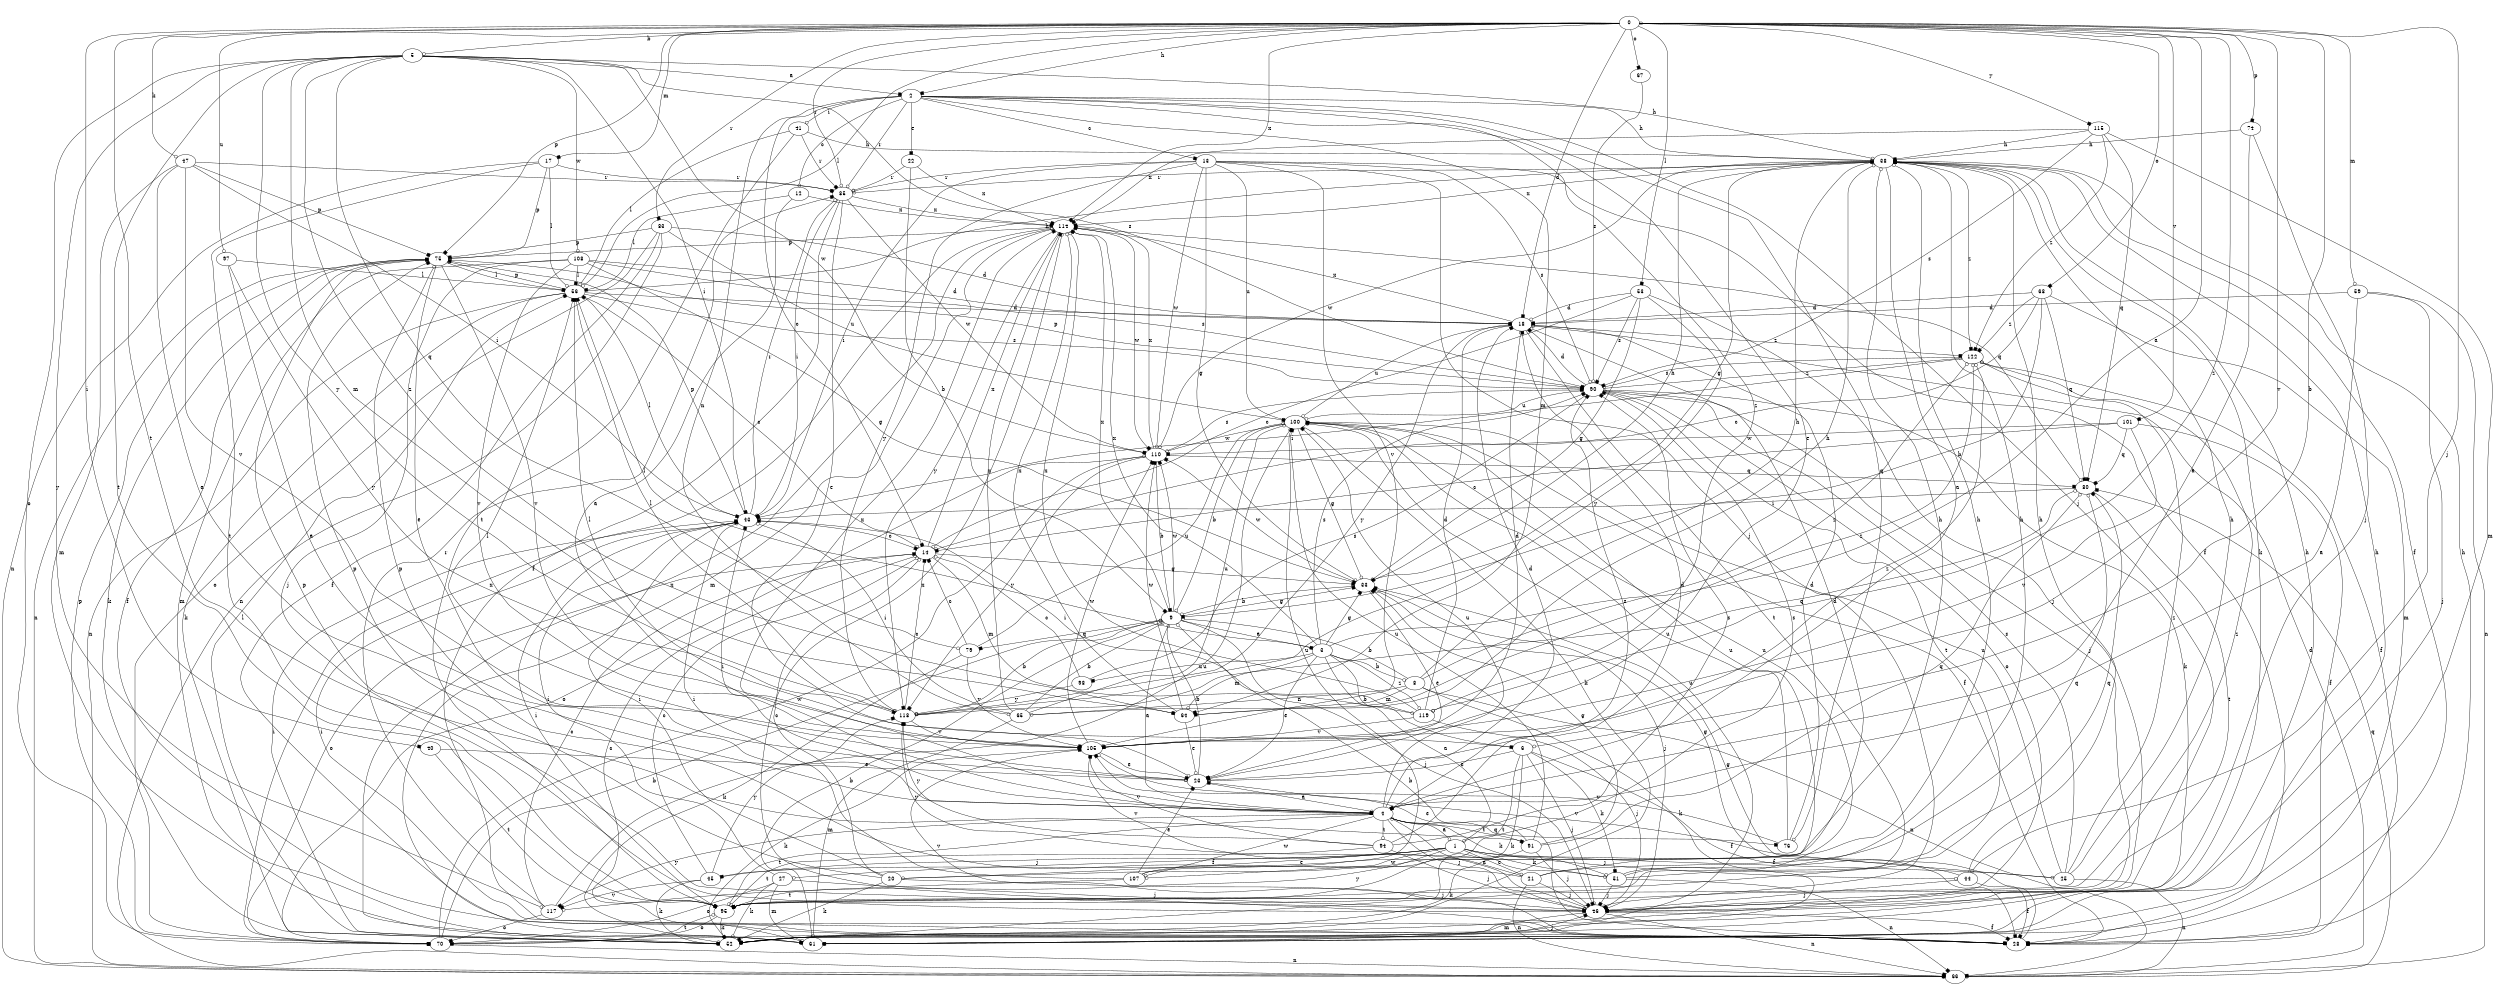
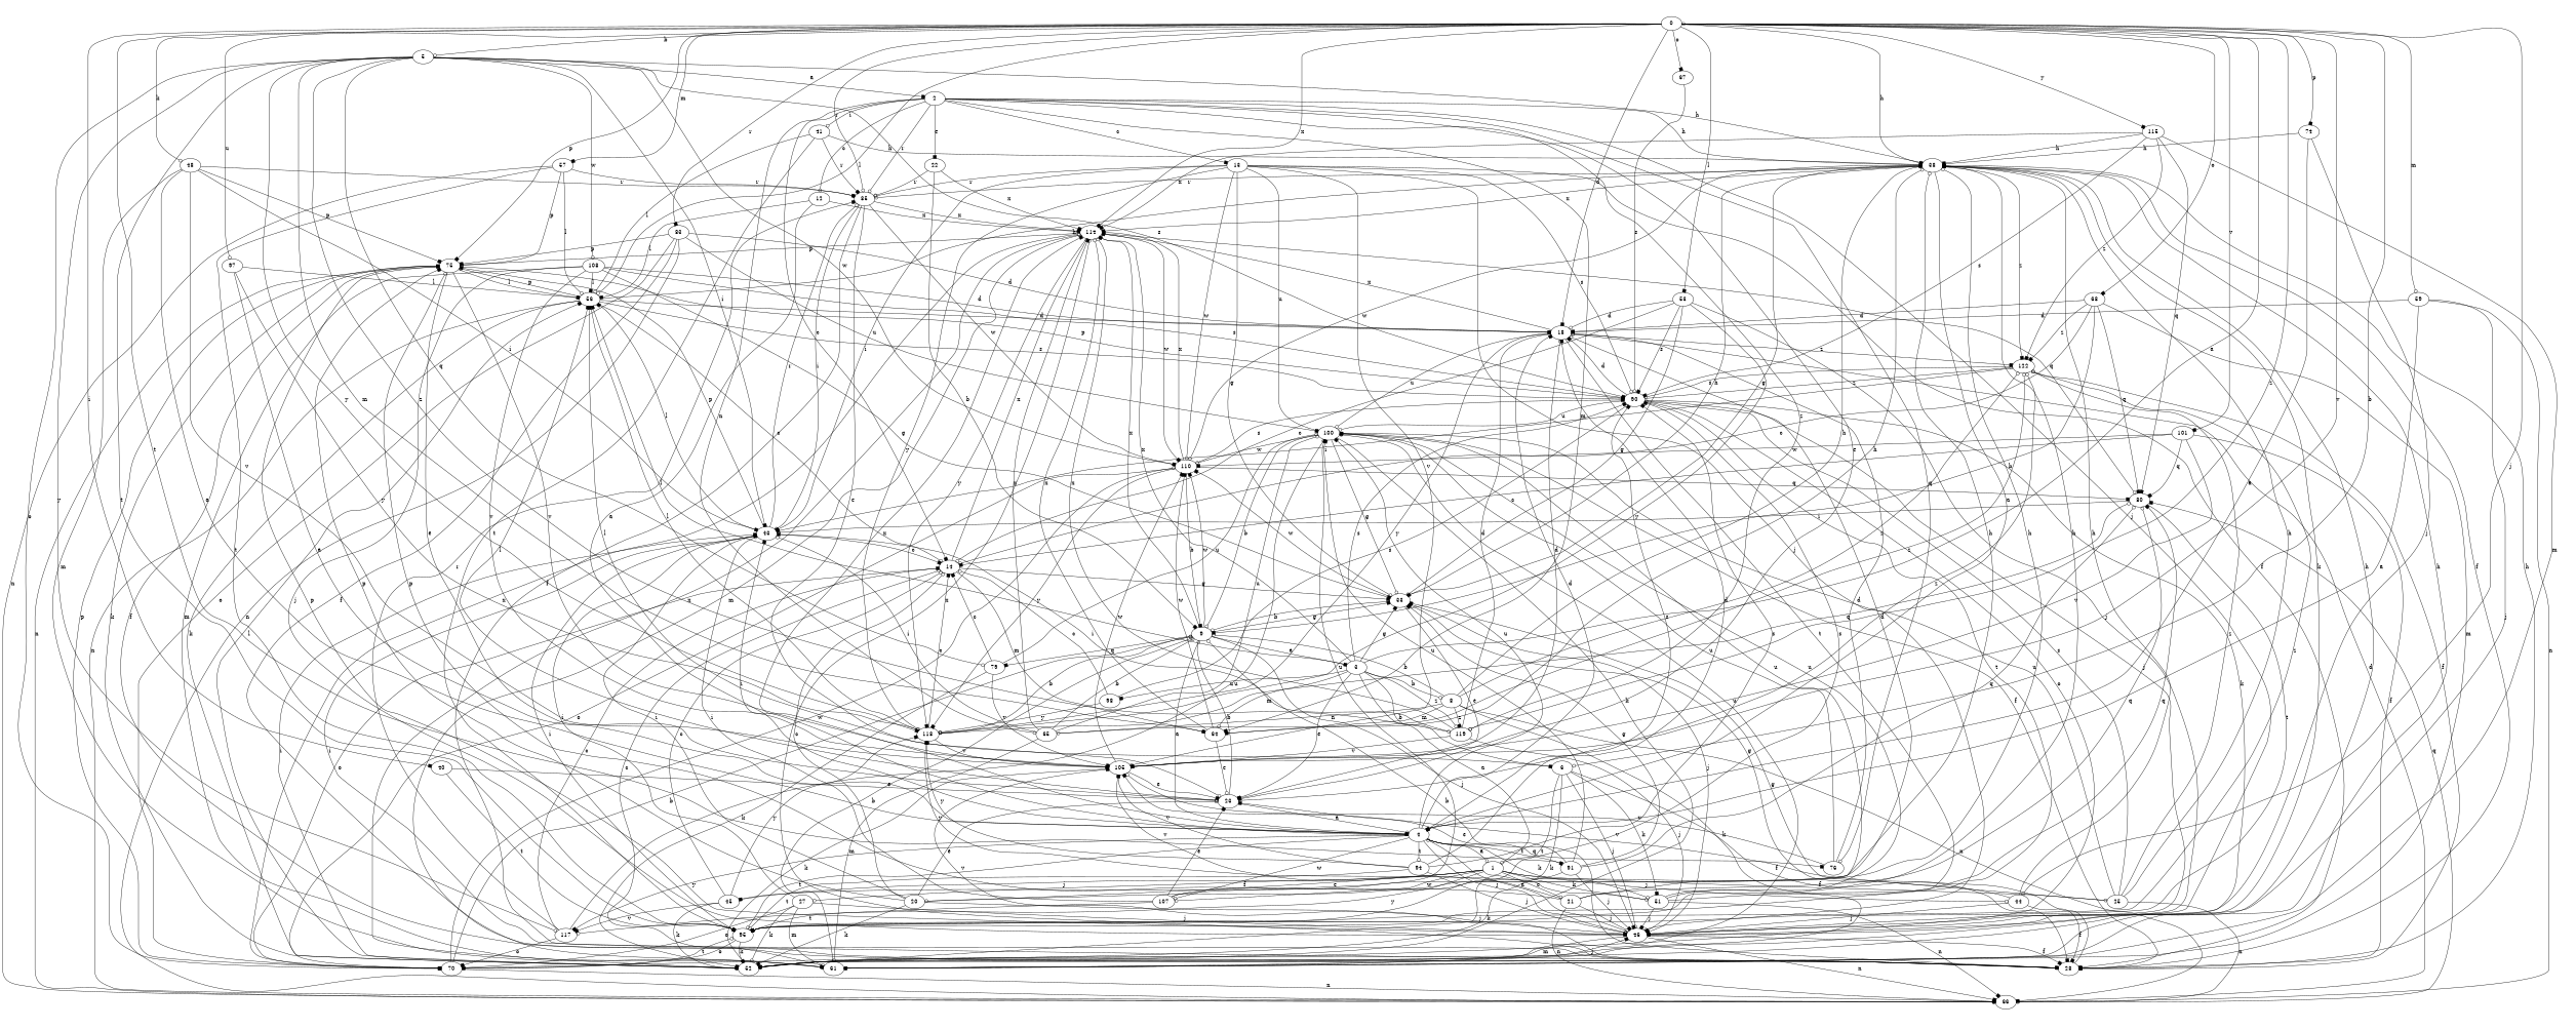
  strict digraph {
    edge [arrowhead=odot]
    0
    5
    6
    18
    38
    40
    44
-   48 [label=47]
+   48
    53
    56
-   57 [label=17]
+   57
    59
    67
    68
    74
    75
    83
    85
    91
    97
    101
    105
    114
    115
    119
    90
    117
    2
    n29 [label=64]
    43
    95
    70
    79
    108
    110
    118
    51
    46
    28
    52
    100
    122
    33
    4
    23
    61
    14
    66
    9
    80
    1
    20
    21
    25
    27
    45
    107
    12
    13
    22
    41
    65
    76
    3
    8
    98
    94
    0 -> 5 [label=b]
    0 -> 6 [label=b]
    0 -> 18 [arrowhead=box label=d]
-   0 -> 2 [arrowhead=box label=h]
+   0 -> 38 [arrowhead=box label=h]
    0 -> 40 [arrowhead=box label=i]
    0 -> 44 [label=j]
    0 -> 48 [label=k]
    0 -> 53 [arrowhead=box label=l]
    0 -> 56 [label=l]
    0 -> 57 [arrowhead=box label=m]
    0 -> 59 [label=m]
    0 -> 67 [arrowhead=box label=o]
    0 -> 68 [arrowhead=box label=o]
    0 -> 74 [arrowhead=box label=p]
    0 -> 75 [arrowhead=box label=p]
    0 -> 83 [arrowhead=box label=r]
    0 -> 85 [label=r]
    0 -> 91 [arrowhead=box label=t]
    0 -> 97 [label=u]
    0 -> 101 [arrowhead=box label=v]
    0 -> 105 [arrowhead=box label=v]
    0 -> 114 [arrowhead=box label=x]
    0 -> 115 [arrowhead=box label=y]
    0 -> 119 [label=z]
    5 -> 38 [label=h]
    5 -> 119 [label=z]
    5 -> 90 [arrowhead=box label=s]
    5 -> 117 [label=y]
    5 -> 2 [arrowhead=box label=a]
    5 -> n29 [arrowhead=box label=m]
    5 -> 43 [arrowhead=box label=i]
    5 -> 95 [label=t]
    5 -> 70 [arrowhead=box label=o]
    5 -> 79 [label=q]
    5 -> 108 [label=w]
    5 -> 110 [arrowhead=box label=w]
    5 -> 118 [arrowhead=box label=y]
    6 -> 56 [arrowhead=box label=l]
    6 -> 95 [arrowhead=box label=t]
    6 -> 51 [arrowhead=box label=k]
    6 -> 46 [label=j]
    6 -> 28 [arrowhead=box label=f]
    6 -> 52 [label=k]
    18 -> 114 [arrowhead=box label=x]
    18 -> 95 [arrowhead=box label=t]
    18 -> 118 [label=y]
    18 -> 100 [label=u]
    18 -> 122 [arrowhead=box label=z]
    38 -> 85 [label=r]
    38 -> 114 [arrowhead=box label=x]
    38 -> 110 [label=w]
    38 -> 28 [arrowhead=box label=f]
    38 -> 52 [arrowhead=box label=k]
    38 -> 122 [arrowhead=box label=z]
    38 -> 33 [arrowhead=box label=g]
    38 -> 4 [arrowhead=box label=a]
    40 -> 95 [label=t]
    40 -> 23 [label=e]
    44 -> 38 [arrowhead=box label=h]
    44 -> 46 [label=j]
    44 -> 28 [arrowhead=box label=f]
    44 -> 33 [arrowhead=box label=g]
    48 -> 75 [arrowhead=box label=p]
    48 -> 85 [label=r]
    48 -> 105 [arrowhead=box label=v]
    48 -> 43 [arrowhead=box label=i]
    48 -> 4 [arrowhead=box label=a]
    48 -> 61 [arrowhead=box label=m]
    53 -> 18 [label=d]
    53 -> 90 [arrowhead=box label=s]
    53 -> 118 [label=y]
    53 -> 46 [arrowhead=box label=j]
    53 -> 33 [label=g]
    53 -> 14 [label=c]
    56 -> 18 [label=d]
    56 -> 38 [arrowhead=box label=h]
    56 -> 75 [label=p]
    56 -> 90 [arrowhead=box label=s]
    56 -> 52 [label=k]
    56 -> 14 [label=c]
    56 -> 66 [label=n]
    57 -> 56 [label=l]
    57 -> 75 [label=p]
    57 -> 85 [arrowhead=box label=r]
    57 -> 95 [arrowhead=box label=t]
    57 -> 66 [label=n]
    59 -> 18 [arrowhead=box label=d]
    59 -> 46 [label=j]
    59 -> 4 [arrowhead=box label=a]
    59 -> 66 [label=n]
    67 -> 90 [label=s]
    68 -> 18 [arrowhead=box label=d]
    68 -> 122 [arrowhead=box label=z]
    68 -> 61 [arrowhead=box label=m]
    68 -> 14 [label=c]
    68 -> 9 [arrowhead=box label=b]
    68 -> 80 [arrowhead=box label=q]
    74 -> 38 [label=h]
    74 -> 46 [label=j]
    74 -> 4 [label=a]
    75 -> 56 [arrowhead=box label=l]
    75 -> 105 [arrowhead=box label=v]
    75 -> 28 [arrowhead=box label=f]
    75 -> 52 [arrowhead=box label=k]
    75 -> 23 [label=e]
    75 -> 66 [label=n]
    83 -> 18 [label=d]
    83 -> 75 [arrowhead=box label=p]
    83 -> 70 [label=o]
    83 -> 28 [arrowhead=box label=f]
    83 -> 100 [arrowhead=box label=u]
    83 -> 66 [arrowhead=box label=n]
    85 -> 114 [arrowhead=box label=x]
    85 -> 43 [label=i]
    85 -> 110 [label=w]
    85 -> 28 [label=f]
    85 -> 23 [label=e]
    91 -> 46 [arrowhead=box label=j]
    91 -> 52 [arrowhead=box label=k]
    91 -> 100 [arrowhead=box label=u]
    91 -> 33 [arrowhead=box label=g]
    91 -> 23 [arrowhead=box label=e]
    91 -> 80 [label=q]
    97 -> 56 [label=l]
    97 -> 118 [label=y]
    97 -> 4 [label=a]
    101 -> 105 [arrowhead=box label=v]
    101 -> 110 [arrowhead=box label=w]
    101 -> 28 [arrowhead=box label=f]
    101 -> 14 [arrowhead=box label=c]
    101 -> 80 [arrowhead=box label=q]
    105 -> 18 [label=d]
    105 -> 110 [arrowhead=box label=w]
    105 -> 52 [label=k]
    105 -> 23 [arrowhead=box label=e]
    114 -> 75 [label=p]
    114 -> 110 [arrowhead=box label=w]
    114 -> 118 [arrowhead=box label=y]
    114 -> 61 [label=m]
    114 -> 80 [label=q]
    115 -> 38 [arrowhead=box label=h]
    115 -> 114 [arrowhead=box label=x]
    115 -> 90 [arrowhead=box label=s]
    115 -> 122 [arrowhead=box label=z]
    115 -> 61 [label=m]
    115 -> 80 [arrowhead=box label=q]
    119 -> 18 [label=d]
    119 -> 105 [label=v]
    119 -> 114 [label=x]
    119 -> 43 [arrowhead=box label=i]
    119 -> 46 [arrowhead=box label=j]
    90 -> 18 [arrowhead=box label=d]
    90 -> 75 [label=p]
    90 -> 95 [arrowhead=box label=t]
    90 -> 70 [label=o]
    90 -> 46 [label=j]
    90 -> 52 [label=k]
    90 -> 100 [label=u]
    90 -> 122 [label=z]
    117 -> 85 [arrowhead=box label=r]
    117 -> 70 [arrowhead=box label=o]
    117 -> 100 [label=u]
    117 -> 14 [arrowhead=box label=c]
    2 -> 38 [label=h]
    2 -> 85 [label=r]
    2 -> 119 [label=z]
    2 -> n29 [arrowhead=box label=m]
    2 -> 46 [label=j]
    2 -> 23 [arrowhead=box label=e]
    2 -> 14 [arrowhead=box label=c]
    2 -> 12 [label=c]
    2 -> 13 [arrowhead=box label=c]
    2 -> 22 [arrowhead=box label=e]
    2 -> 41 [label=i]
    2 -> 65 [label=n]
    2 -> 76 [label=q]
    n29 -> 38 [label=h]
    n29 -> 114 [label=x]
    n29 -> 110 [arrowhead=box label=w]
    n29 -> 23 [label=e]
    43 -> 56 [arrowhead=box label=l]
    43 -> 75 [arrowhead=box label=p]
    43 -> 85 [label=r]
    43 -> 14 [arrowhead=box label=c]
    95 -> 43 [label=i]
    95 -> 70 [arrowhead=box label=o]
    95 -> 52 [arrowhead=box label=k]
    95 -> 122 [label=z]
    70 -> 75 [arrowhead=box label=p]
    70 -> 114 [label=x]
    70 -> 95 [label=t]
    70 -> 110 [label=w]
    70 -> 66 [label=n]
    70 -> 9 [label=b]
    79 -> 105 [arrowhead=box label=v]
-   79 -> 52 [label=k]
+   79 -> 52 [arrowhead=box label=k]
    79 -> 100 [label=u]
    79 -> 14 [arrowhead=box label=c]
    108 -> 18 [arrowhead=box label=d]
    108 -> 56 [arrowhead=box label=l]
    108 -> 105 [label=v]
    108 -> 90 [arrowhead=box label=s]
    108 -> 46 [label=j]
    108 -> 33 [arrowhead=box label=g]
    108 -> 61 [arrowhead=box label=m]
    110 -> 114 [arrowhead=box label=x]
    110 -> 90 [arrowhead=box label=s]
    110 -> 70 [arrowhead=box label=o]
    110 -> 118 [arrowhead=box label=y]
    110 -> 9 [arrowhead=box label=b]
    110 -> 80 [arrowhead=box label=q]
    118 -> 56 [label=l]
    118 -> 105 [arrowhead=box label=v]
    118 -> 14 [arrowhead=box label=c]
    118 -> 9 [label=b]
    118 -> 80 [label=q]
    51 -> 38 [arrowhead=box label=h]
    51 -> 118 [arrowhead=box label=y]
    51 -> 46 [arrowhead=box label=j]
    51 -> 100 [arrowhead=box label=u]
    51 -> 66 [arrowhead=box label=n]
    51 -> 80 [arrowhead=box label=q]
    46 -> 75 [arrowhead=box label=p]
    46 -> 28 [arrowhead=box label=f]
    46 -> 4 [label=a]
    46 -> 61 [label=m]
    46 -> 66 [arrowhead=box label=n]
    28 -> 38 [arrowhead=box label=h]
    28 -> 105 [arrowhead=box label=v]
    28 -> 114 [label=x]
    28 -> 43 [label=i]
    28 -> 33 [arrowhead=box label=g]
    28 -> 9 [label=b]
    52 -> 38 [arrowhead=box label=h]
    52 -> 56 [arrowhead=box label=l]
    52 -> 114 [label=x]
    52 -> 43 [arrowhead=box label=i]
    52 -> 100 [label=u]
    100 -> 110 [label=w]
    100 -> 28 [arrowhead=box label=f]
    100 -> 52 [label=k]
    100 -> 33 [label=g]
    100 -> 9 [label=b]
    122 -> 90 [label=s]
    122 -> 43 [arrowhead=box label=i]
    122 -> 28 [label=f]
    33 -> 38 [label=h]
    33 -> 110 [arrowhead=box label=w]
    33 -> 46 [arrowhead=box label=j]
    33 -> 23 [arrowhead=box label=e]
    33 -> 9 [label=b]
    4 -> 18 [arrowhead=box label=d]
    4 -> 91 [label=t]
    4 -> 114 [arrowhead=box label=x]
    4 -> 90 [arrowhead=box label=s]
    4 -> 117 [arrowhead=box label=y]
    4 -> 43 [arrowhead=box label=i]
    4 -> 95 [label=t]
    4 -> 51 [label=k]
    4 -> 46 [label=j]
    4 -> 100 [arrowhead=box label=u]
    4 -> 1 [label=a]
    4 -> 107 [label=w]
    4 -> 76 [arrowhead=box label=q]
    4 -> 94 [label=t]
    23 -> 56 [arrowhead=box label=l]
    23 -> 122 [label=z]
    23 -> 4 [label=a]
    23 -> 9 [label=b]
    61 -> 38 [arrowhead=box label=h]
    61 -> 46 [arrowhead=box label=j]
    61 -> 14 [label=c]
    61 -> 9 [label=b]
    14 -> 114 [label=x]
    14 -> n29 [label=m]
    14 -> 70 [arrowhead=box label=o]
    14 -> 33 [arrowhead=box label=g]
    66 -> 18 [label=d]
    66 -> 80 [arrowhead=box label=q]
    9 -> 114 [label=x]
    9 -> 79 [arrowhead=box label=q]
    9 -> 110 [arrowhead=box label=w]
    9 -> 46 [arrowhead=box label=j]
    9 -> 33 [arrowhead=box label=g]
    9 -> 4 [label=a]
    9 -> 3 [arrowhead=box label=a]
    80 -> 43 [label=i]
    80 -> 95 [arrowhead=box label=t]
    1 -> 44 [label=j]
    1 -> 90 [arrowhead=box label=s]
    1 -> 117 [label=y]
    1 -> 51 [label=k]
    1 -> 20 [label=e]
    1 -> 21 [label=e]
    1 -> 25 [label=f]
    1 -> 27 [label=f]
    1 -> 45 [arrowhead=box label=j]
    1 -> 107 [label=w]
    20 -> 18 [label=d]
    20 -> 75 [arrowhead=box label=p]
    20 -> 43 [label=i]
    20 -> 46 [arrowhead=box label=j]
    20 -> 52 [arrowhead=box label=k]
-   6 -> 23 [label=e]
+   20 -> 23 [label=e]
    20 -> 14 [label=c]
    21 -> 75 [label=p]
    21 -> 105 [label=v]
    21 -> 46 [label=j]
    21 -> 100 [label=u]
    21 -> 66 [arrowhead=box label=n]
    21 -> 80 [label=q]
    25 -> 38 [label=h]
    25 -> 105 [arrowhead=box label=v]
    25 -> 90 [label=s]
    25 -> 100 [arrowhead=box label=u]
    25 -> 122 [label=z]
    25 -> 66 [label=n]
    27 -> 43 [arrowhead=box label=i]
    27 -> 70 [label=o]
    27 -> 46 [arrowhead=box label=j]
    27 -> 52 [label=k]
    27 -> 61 [label=m]
    45 -> 38 [label=h]
    45 -> 117 [arrowhead=box label=v]
    45 -> 118 [arrowhead=box label=y]
    45 -> 52 [label=k]
    45 -> 14 [label=c]
    107 -> 38 [label=h]
    107 -> 43 [label=i]
    107 -> 95 [label=t]
    107 -> 100 [arrowhead=box label=u]
    107 -> 23 [arrowhead=box label=e]
    12 -> 56 [arrowhead=box label=l]
    12 -> 114 [label=x]
    12 -> 4 [arrowhead=box label=a]
    13 -> 85 [label=r]
    13 -> 105 [label=v]
    13 -> 90 [label=s]
    13 -> 43 [arrowhead=box label=i]
    13 -> 110 [label=w]
    13 -> 118 [label=y]
    13 -> 46 [label=j]
    13 -> 28 [arrowhead=box label=f]
    13 -> 100 [label=u]
    13 -> 33 [label=g]
    22 -> 85 [label=r]
    22 -> 114 [arrowhead=box label=x]
    22 -> 9 [arrowhead=box label=b]
    41 -> 38 [label=h]
    41 -> 56 [label=l]
    41 -> 85 [arrowhead=box label=r]
    41 -> 95 [arrowhead=box label=t]
    65 -> 114 [arrowhead=box label=x]
    65 -> 43 [label=i]
    65 -> 100 [label=u]
    65 -> 122 [label=z]
    65 -> 61 [label=m]
    65 -> 9 [label=b]
    76 -> 18 [label=d]
    76 -> 105 [label=v]
    76 -> 100 [label=u]
    3 -> 0 [label=a]
    3 -> 6 [arrowhead=box label=b]
    3 -> 56 [arrowhead=box label=l]
    3 -> 114 [arrowhead=box label=x]
    3 -> 119 [label=z]
    3 -> 90 [arrowhead=box label=s]
    3 -> n29 [label=m]
    3 -> 33 [arrowhead=box label=g]
    3 -> 23 [arrowhead=box label=e]
    3 -> 1 [label=a]
    3 -> 8 [label=b]
    3 -> 98 [arrowhead=box label=u]
    8 -> 38 [label=h]
+   8 -> 119 [arrowhead=box label=z]
    8 -> n29 [arrowhead=box label=m]
    8 -> 52 [label=k]
    8 -> 122 [label=z]
    8 -> 66 [arrowhead=box label=n]
    8 -> 9 [label=b]
    8 -> 65 [label=n]
    98 -> 90 [label=s]
    98 -> 118 [label=y]
    98 -> 14 [label=c]
    94 -> 18 [arrowhead=box label=d]
    94 -> 105 [arrowhead=box label=v]
    94 -> 90 [arrowhead=box label=s]
    94 -> 95 [label=t]
    94 -> 118 [arrowhead=box label=y]
    94 -> 46 [label=j]
  }
